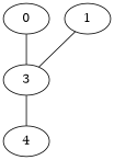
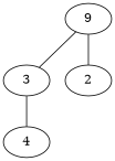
  graph {
    node [type=corner]
    edge [angle0=.05 frequency=1 type0=line]
-   0 [x=443 y=73]
    3 [x=68 y=55]
+   2 [x=470 y=449]
    4 [type=endpoint x=140 y=499]
-   1 [type=intersection x=67 y=427]
-   0 -- 3
+   1 [type=intersection x=67 y=427 label=9]
    3 -- 4 [angle0=.78]
    1 -- 3 [angle0=-1.57]
+   1 -- 2
  }
